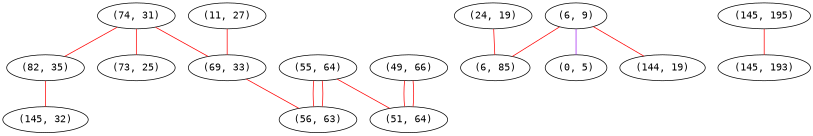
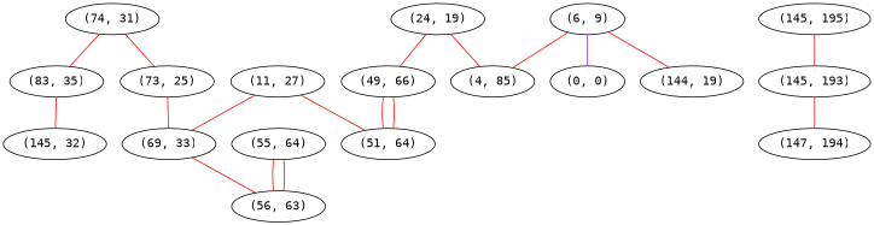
  graph {
    fontname="DejaVu Sans Mono"
    node [fontname="DejaVu Sans Mono"]
    edge [color=red fontname="DejaVu Sans Mono" weight=1]
    "(74, 31)"
-   "(82, 35)"
+   "(82, 35)" [label="(83, 35)"]
    "(69, 33)"
    "(73, 25)"
    n5 [label="(145, 32)"]
    "(56, 63)"
    n7 [label="(24, 19)"]
-   "(6, 85)"
+   "(6, 85)" [label="(4, 85)"]
    "(49, 66)"
    "(51, 64)"
    "(6, 9)"
-   "(0, 0)" [label="(0, 5)"]
+   "(0, 0)"
    "(144, 19)"
    "(145, 193)"
+   "(147, 194)"
    n16 [label="(145, 195)"]
    "(55, 64)"
    "(11, 27)"
    "(74, 31)" -- "(82, 35)"
-   "(74, 31)" -- "(69, 33)"
+   "(73, 25)" -- "(69, 33)"
    "(74, 31)" -- "(73, 25)"
    "(82, 35)" -- n5
    "(69, 33)" -- "(56, 63)"
    n7 -- "(6, 85)"
+   n7 -- "(49, 66)"
    "(49, 66)" -- "(51, 64)"
    "(49, 66)" -- "(51, 64)"
    "(6, 9)" -- "(6, 85)"
    "(6, 9)" -- "(0, 0)" [color=purple weight=4]
    "(6, 9)" -- "(144, 19)"
+   "(145, 193)" -- "(147, 194)"
    n16 -- "(145, 193)"
    "(55, 64)" -- "(56, 63)"
    "(55, 64)" -- "(56, 63)"
-   "(55, 64)" -- "(51, 64)"
+   "(11, 27)" -- "(51, 64)"
    "(11, 27)" -- "(69, 33)"
  }
